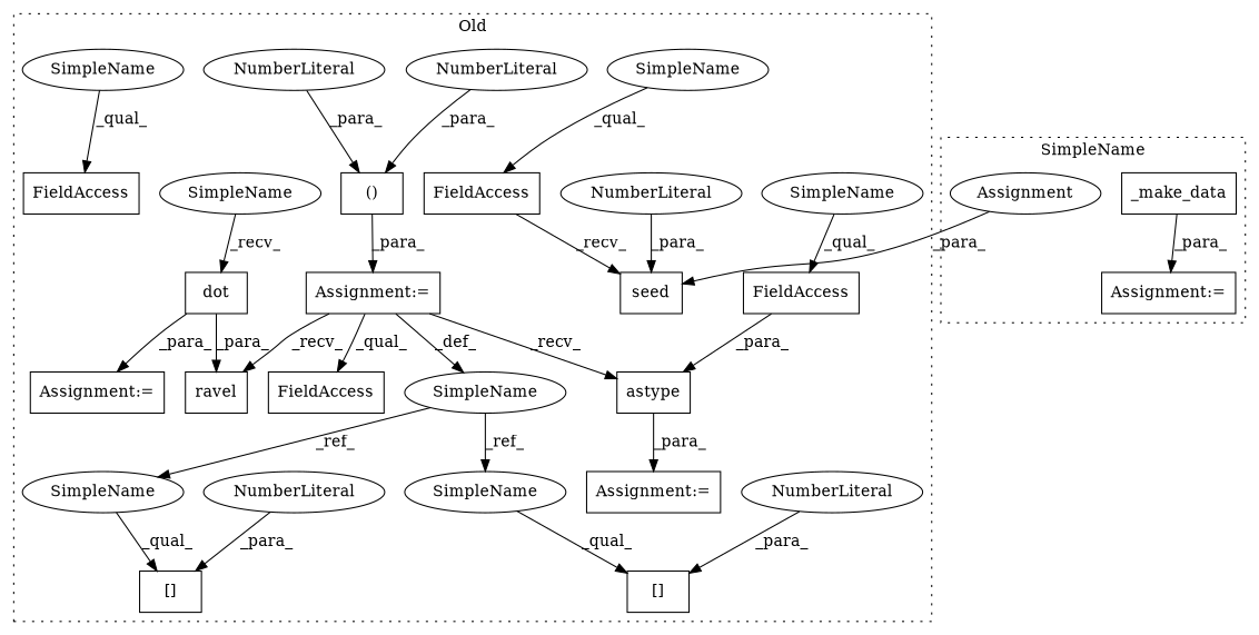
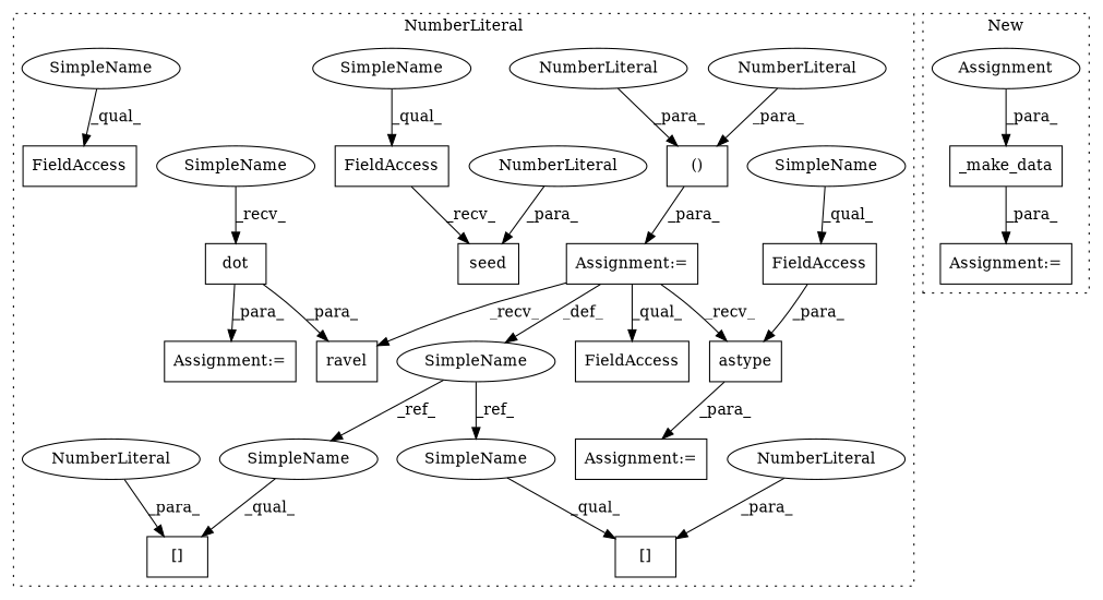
  digraph {
    node [a=42 l=1 s=1886 shape=box]
    n1 [a=2 l="4,1" label="[]" s="1704,1709"]
    n2 [a=34 label=NumberLiteral s=1708 shape=ellipse]
    n3 [a=7 l=6 label="Assignment:=" s=1626]
    n4 [a=7 label="Assignment:=" s=1862]
    n5 [a=32 l="7,1" label=astype s="1879,1896"]
    n6 [a=22 l=10 label=FieldAccess]
    n7 [a=106 l=17 label="()" s=1632]
    n8 [a=2 l="4,1" label="[]" s="1695,1700"]
    n9 [a=34 l=2 label=NumberLiteral s=1632 shape=ellipse]
    n10 [a=34 label=NumberLiteral s=1699 shape=ellipse]
    n11 [a=34 l=2 label=NumberLiteral s=1647 shape=ellipse]
    n12 [a=32 l="4,1" label=dot s="1836,1851"]
    n13 [l=3 label=SimpleName s=1623 shape=ellipse]
    n14 [a=22 l=11 label=FieldAccess s=1778]
    n15 [a=22 l=12 label=FieldAccess s=1656]
    n16 [a=32 l="5,1" label=seed s="1669,1675"]
    n17 [a=34 label=NumberLiteral s=1674 shape=ellipse]
    n18 [a=22 l=12 label=FieldAccess s=1799]
    n19 [a=32 l=7 label=ravel s=1844]
    n20 [a=7 label="Assignment:=" s=1829]
    n21 [l=3 label=SimpleName s=1704 shape=ellipse]
    n22 [l=3 label=SimpleName s=1695 shape=ellipse]
    n23 [l=5 label=SimpleName shape=ellipse]
    n24 [l=5 label=SimpleName s=1830 shape=ellipse]
    n25 [l=5 label=SimpleName s=1656 shape=ellipse]
    n26 [l=5 label=SimpleName s=1799 shape=ellipse]
    n27 [a=32 l="11,1" label=_make_data s="2852,2871"]
    n28 [a=9 l=4 label=Assignment s=2867 shape=ellipse]
    n29 [a=7 l=2 label="Assignment:=" s=2850]
    subgraph cluster_1 {
-     label=Old
+     label=NumberLiteral
      style=dotted
      n1
      n2
      n3
      n4
      n5
      n6
      n7
      n8
      n9
      n10
      n11
      n12
      n13
      n14
      n15
      n16
      n17
      n18
      n19
      n20
      n21
      n22
      n23
      n24
      n25
      n26
    }
    subgraph cluster_2 {
-     label=SimpleName
+     label=New
      style=dotted
      n27
      n28
      n29
    }
    n2 -> n1 [label=_para_]
    n3 -> n5 [label=_recv_]
    n3 -> n13 [label=_def_]
    n3 -> n14 [label=_qual_]
    n3 -> n19 [label=_recv_]
    n5 -> n4 [label=_para_]
    n6 -> n5 [label=_para_]
    n7 -> n3 [label=_para_]
    n9 -> n7 [label=_para_]
    n10 -> n8 [label=_para_]
    n11 -> n7 [label=_para_]
    n12 -> n19 [label=_para_]
    n12 -> n20 [label=_para_]
    n13 -> n21 [label=_ref_]
    n13 -> n22 [label=_ref_]
    n15 -> n16 [label=_recv_]
    n17 -> n16 [label=_para_]
    n21 -> n1 [label=_qual_]
    n22 -> n8 [label=_qual_]
    n23 -> n6 [label=_qual_]
    n24 -> n12 [label=_recv_]
    n25 -> n15 [label=_qual_]
    n26 -> n18 [label=_qual_]
    n27 -> n29 [label=_para_]
-   n28 -> n16 [label=_para_]
+   n28 -> n27 [label=_para_]
  }
